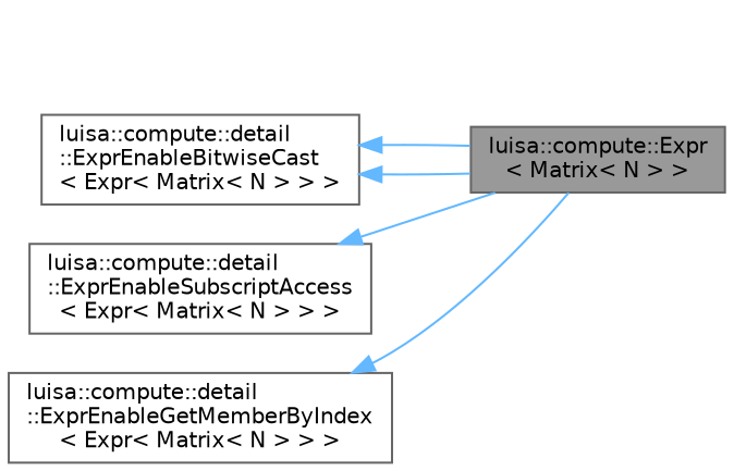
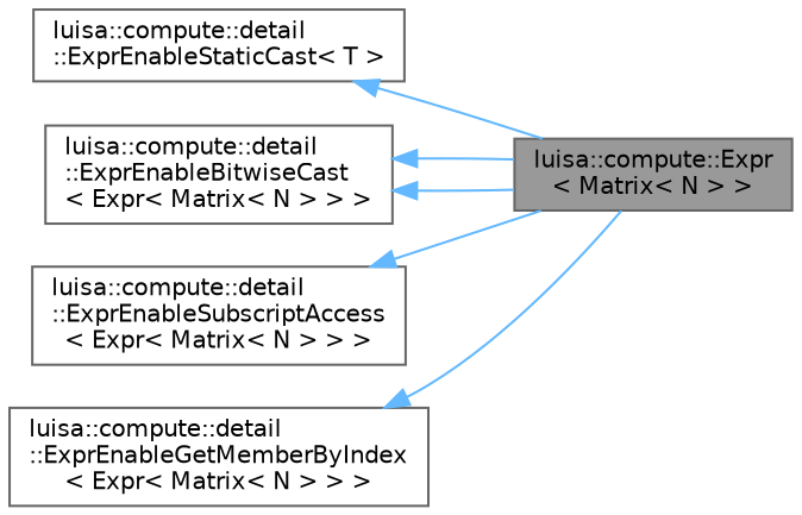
  digraph {
    rankdir=LR
    node [color=gray40 fillcolor=white fontname=Helvetica fontsize=10 shape=box style=filled]
    edge [color=steelblue1 dir=back fontname=Helvetica fontsize=10 labelfontname=Helvetica labelfontsize=10 style=solid]
    n1 [fillcolor=grey60 fontcolor=black height=0.2 label="luisa::compute::Expr\l\< Matrix\< N \> \>" width=0.4]
+   n2 [height=0.2 label="luisa::compute::detail\l::ExprEnableStaticCast\< T \>" width=0.4]
    n3 [height=0.2 label="luisa::compute::detail\l::ExprEnableBitwiseCast\l\< Expr\< Matrix\< N \> \> \>" width=0.4]
    n4 [height=0.2 label="luisa::compute::detail\l::ExprEnableSubscriptAccess\l\< Expr\< Matrix\< N \> \> \>" width=0.4]
    n5 [height=0.2 label="luisa::compute::detail\l::ExprEnableGetMemberByIndex\l\< Expr\< Matrix\< N \> \> \>" width=0.4]
+   n2 -> n1
    n3 -> n1
    n3 -> n1
    n4 -> n1
    n5 -> n1
  }
